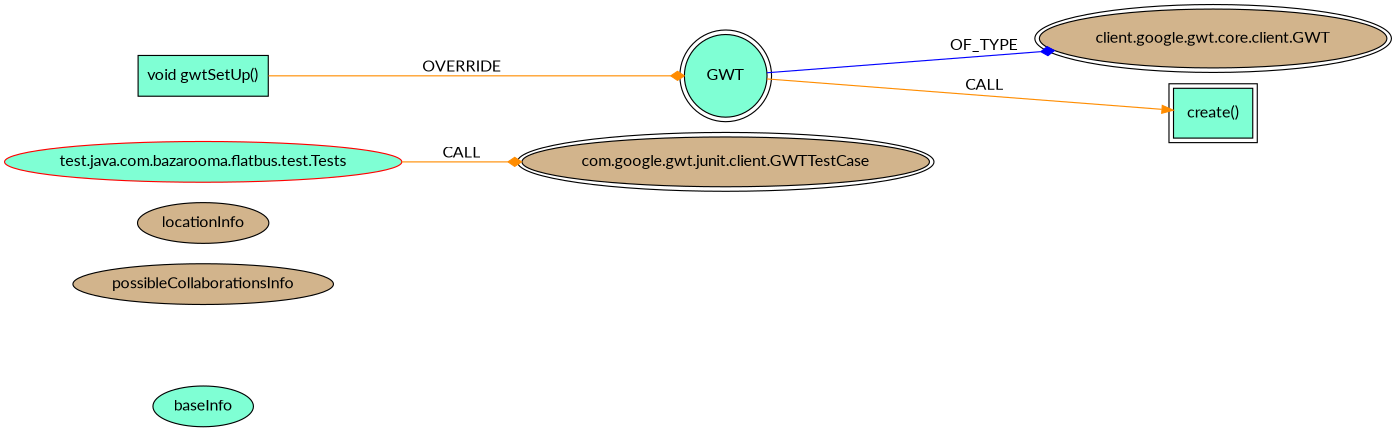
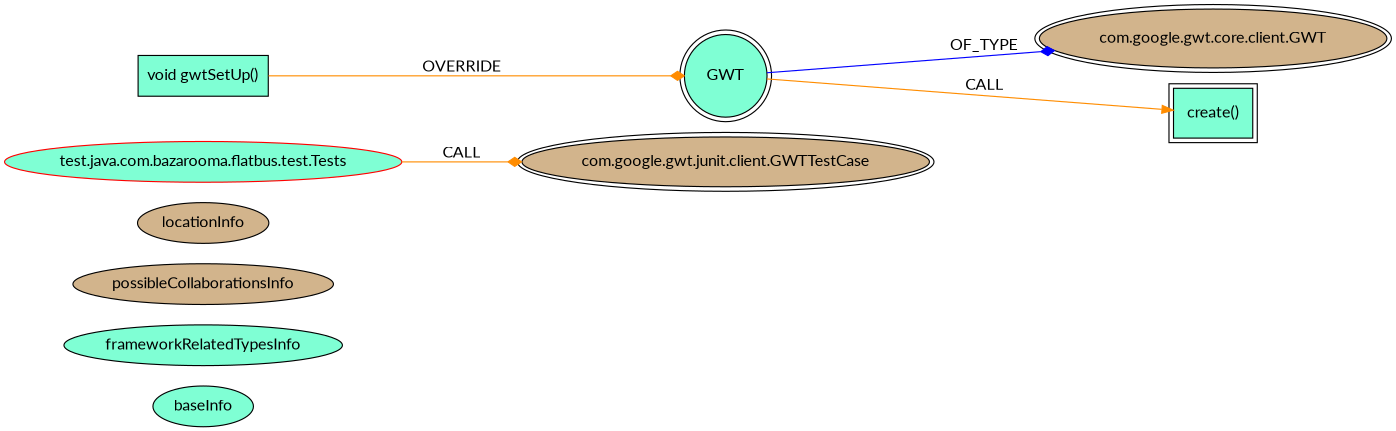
  digraph {
    fontname=Lato
    rankdir=LR
    node [fillcolor=aquamarine fontname=Lato style=filled]
    edge [arrowhead=diamond color=darkorange fontname=Lato]
    baseInfo [category=extension_graph graphId=1356 isAnonymous=false possibleRelation=false]
+   frameworkRelatedTypesInfo [0="com.google.gwt.junit.client.GWTTestCase"]
    possibleCollaborationsInfo [fillcolor=tan]
    locationInfo [contextSignature=Tests filePath="/ggeorgovassilis-flatbus/flatbus-master/flatbus-test/src/test/java/com/bazarooma/flatbus/test/Tests.java" fillcolor=tan graphId=1356 projectName="ggeorgovassilis-flatbus"]
    n5 [color=red isFrameworkType=false label="test.java.com.bazarooma.flatbus.test.Tests" vertexType=ROOT_CLIENT_CLASS_DECLARATION]
    n6 [fillcolor=tan isFrameworkType=true label="com.google.gwt.junit.client.GWTTestCase" peripheries=2 vertexType=FRAMEWORK_CLASS_TYPE]
    n7 [isFrameworkType=false label="void gwtSetUp()" shape=box vertexType=OVERRIDING_METHOD_DECLARATION]
    n8 [isFrameworkType=true label=GWT peripheries=2 shape=circle vertexType=VARIABLE_EXPRESION]
-   n9 [fillcolor=tan isFrameworkType=true label="client.google.gwt.core.client.GWT" peripheries=2 vertexType=FRAMEWORK_CLASS_TYPE]
+   n9 [fillcolor=tan isFrameworkType=true label="com.google.gwt.core.client.GWT" peripheries=2 vertexType=FRAMEWORK_CLASS_TYPE]
    n10 [isFrameworkType=true label="create()" peripheries=2 shape=box vertexType=INSIDE_CALL]
    n5 -> n6 [label=CALL]
    n7 -> n8 [label=OVERRIDE]
    n8 -> n9 [color=blue label=OF_TYPE]
    n8 -> n10 [arrowhead=normal label=CALL]
  }
